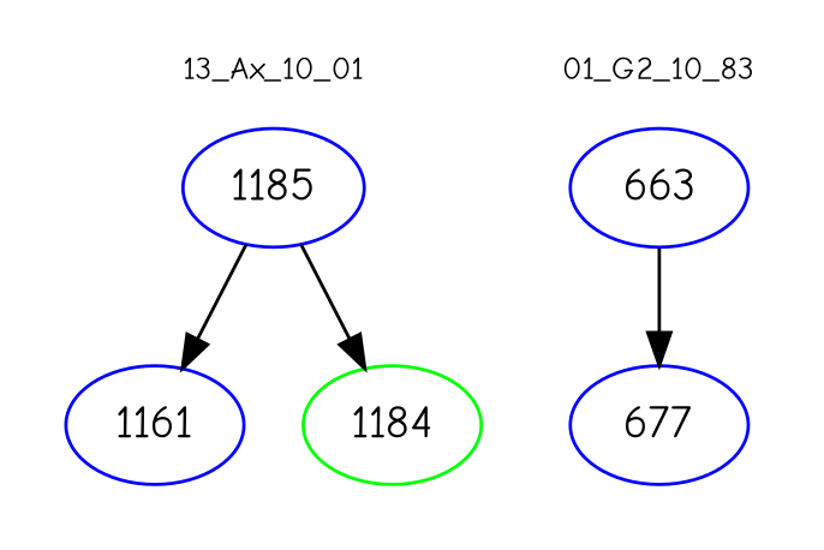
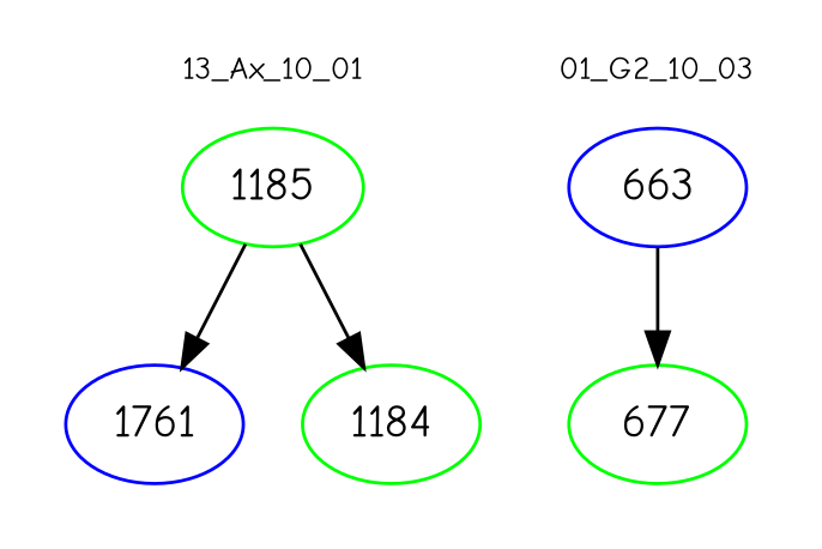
  digraph {
    fontname="Comic Neue"
    node [color=blue fontname="Comic Neue"]
    edge [color=black fontname="Comic Neue"]
-   n1 [label=1185]
-   n2 [label=1161]
+   n1 [color=green label=1185]
+   n2 [label=1761]
    n3 [color=green label=1184]
    n4 [label=663]
-   n5 [label=677]
+   n5 [color=green label=677]
    subgraph cluster_1 {
      color=white
      fontsize=10
      label="13_Ax_10_01"
      n1
      n2
      n3
    }
    subgraph cluster_2 {
      color=white
      fontsize=10
-     label="01_G2_10_83"
+     label="01_G2_10_03"
      n4
      n5
    }
    n1 -> n2
    n1 -> n3
    n4 -> n5
  }
